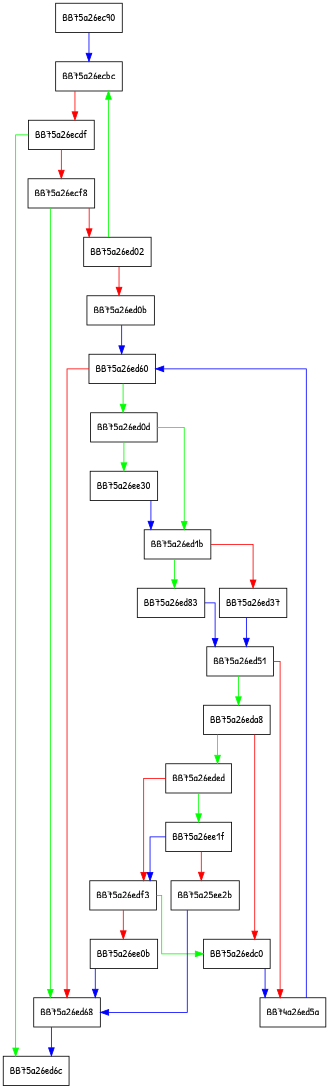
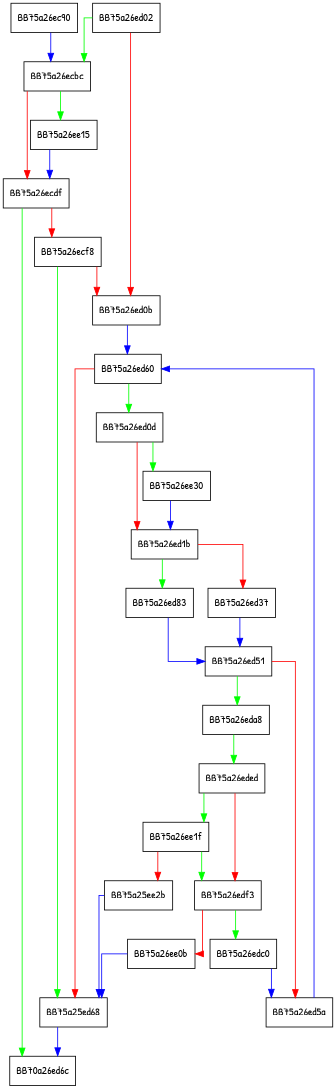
  digraph {
    fontname="Patrick Hand"
    splines=ortho
    node [fontname="Patrick Hand" shape=box]
    edge [color=green fontname="Patrick Hand"]
    BB75a26ec90
    BB75a26ecbc
+   BB75a26ee15
    BB75a26ecdf
-   BB75a26ed6c
+   BB75a26ed6c [label=BB70a26ed6c]
    n6 [label=BB75a26ecf8]
-   BB75a26ed68
+   BB75a26ed68 [label=BB75a25ed68]
    BB75a26ed02
    BB75a26ed0b
    BB75a26ed60
    BB75a26ed0d
    BB75a26ee30
    BB75a26ed1b
    BB75a26ed83
    BB75a26ed37
    BB75a26ed51
    BB75a26eda8
-   BB75a26ed5a [label=BB74a26ed5a]
+   BB75a26ed5a
    BB75a26eded
    BB75a26edc0
    BB75a26ee1f
    BB75a26edf3
    n23 [label=BB75a25ee2b]
    BB75a26ee0b
    BB75a26ec90 -> BB75a26ecbc [color=blue]
+   BB75a26ecbc -> BB75a26ee15
    BB75a26ecbc -> BB75a26ecdf [color=red]
+   BB75a26ee15 -> BB75a26ecdf [color=blue]
    BB75a26ecdf -> BB75a26ed6c
    BB75a26ecdf -> n6 [color=red]
    n6 -> BB75a26ed68
-   n6 -> BB75a26ed02 [color=red]
+   n6 -> BB75a26ed0b [color=red]
    BB75a26ed68 -> BB75a26ed6c [color=blue]
    BB75a26ed02 -> BB75a26ecbc
    BB75a26ed02 -> BB75a26ed0b [color=red]
    BB75a26ed0b -> BB75a26ed60 [color=blue]
    BB75a26ed60 -> BB75a26ed68 [color=red]
    BB75a26ed60 -> BB75a26ed0d
    BB75a26ed0d -> BB75a26ee30
-   BB75a26ed0d -> BB75a26ed1b
+   BB75a26ed0d -> BB75a26ed1b [color=red]
    BB75a26ee30 -> BB75a26ed1b [color=blue]
    BB75a26ed1b -> BB75a26ed83
    BB75a26ed1b -> BB75a26ed37 [color=red]
    BB75a26ed83 -> BB75a26ed51 [color=blue]
    BB75a26ed37 -> BB75a26ed51 [color=blue]
    BB75a26ed51 -> BB75a26eda8
    BB75a26ed51 -> BB75a26ed5a [color=red]
    BB75a26eda8 -> BB75a26eded
-   BB75a26eda8 -> BB75a26edc0 [color=red]
    BB75a26ed5a -> BB75a26ed60 [color=blue]
    BB75a26eded -> BB75a26ee1f
    BB75a26eded -> BB75a26edf3 [color=red]
    BB75a26edc0 -> BB75a26ed5a [color=blue]
-   BB75a26ee1f -> BB75a26edf3 [color=blue]
+   BB75a26ee1f -> BB75a26edf3
    BB75a26ee1f -> n23 [color=red]
    BB75a26edf3 -> BB75a26edc0
    BB75a26edf3 -> BB75a26ee0b [color=red]
    n23 -> BB75a26ed68 [color=blue]
    BB75a26ee0b -> BB75a26ed68 [color=blue]
  }
